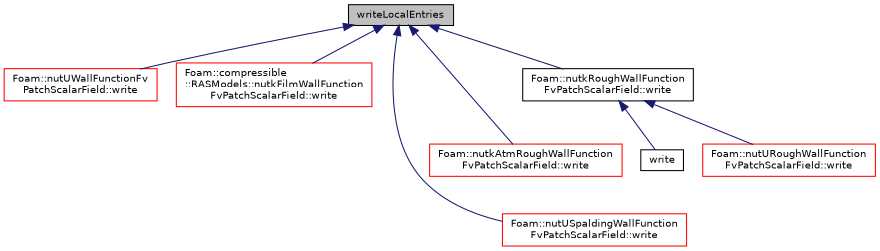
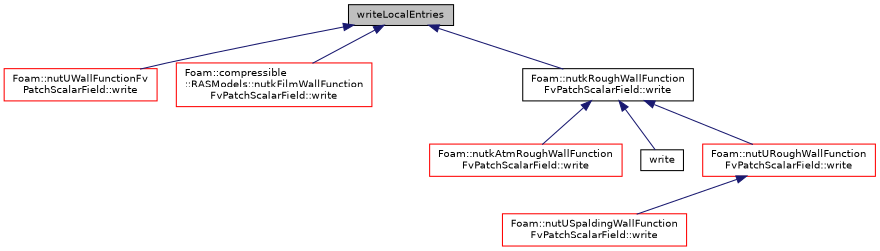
  digraph {
    rankdir=TB
    node [color=red fontname=Helvetica fontsize=10 shape=record]
    edge [color=midnightblue dir=back fontname=Helvetica fontsize=10 labelfontname=Helvetica labelfontsize=10 style=solid]
    n1 [color=black fillcolor=grey75 fontcolor=black height=0.2 label=writeLocalEntries style=filled width=0.4]
    n2 [height=0.2 label="Foam::nutUWallFunctionFv\lPatchScalarField::write" width=0.4]
    n3 [height=0.2 label="Foam::compressible\l::RASModels::nutkFilmWallFunction\lFvPatchScalarField::write" width=0.4]
    n4 [height=0.2 label="Foam::nutUSpaldingWallFunction\lFvPatchScalarField::write" width=0.4]
    n5 [color=black height=0.2 label="Foam::nutkRoughWallFunction\lFvPatchScalarField::write" width=0.4]
    n6 [height=0.2 label="Foam::nutkAtmRoughWallFunction\lFvPatchScalarField::write" width=0.4]
    n7 [color=black height=0.2 label=write width=0.4]
    n8 [height=0.2 label="Foam::nutURoughWallFunction\lFvPatchScalarField::write" width=0.4]
    n1 -> n2
    n1 -> n3
-   n1 -> n4
+   n8 -> n4
    n1 -> n5
-   n1 -> n6
+   n5 -> n6
    n5 -> n7
    n5 -> n8
  }
